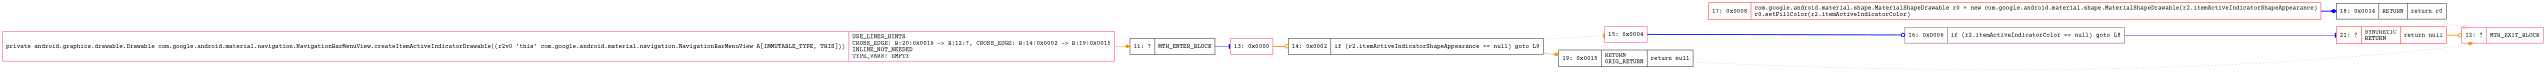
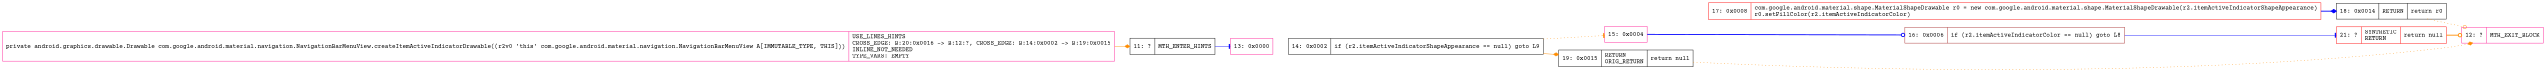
  digraph {
    fontname="Courier Prime"
    rankdir=LR
    node [color=black fontname="Courier Prime" shape=record]
    edge [arrowhead=odot color=darkorange fontname="Courier Prime" style=solid]
-   n1 [label="{11\:\ ?|MTH_ENTER_BLOCK\l}"]
+   n1 [label="{11\:\ ?|MTH_ENTER_HINTS\l}"]
    n2 [color=deeppink label="{13\:\ 0x0000}"]
    n3 [label="{14\:\ 0x0002|if (r2.itemActiveIndicatorShapeAppearance == null) goto L9\l}"]
    n4 [color=deeppink label="{15\:\ 0x0004}"]
    n5 [label="{19\:\ 0x0015|RETURN\lORIG_RETURN\l|return null\l}"]
    n6 [color=brown label="{16\:\ 0x0006|if (r2.itemActiveIndicatorColor == null) goto L8\l}"]
    n7 [color=deeppink label="{12\:\ ?|MTH_EXIT_BLOCK\l}"]
    n8 [color=red label="{21\:\ ?|SYNTHETIC\lRETURN\l|return null\l}"]
    n9 [color=red label="{17\:\ 0x0008|com.google.android.material.shape.MaterialShapeDrawable r0 = new com.google.android.material.shape.MaterialShapeDrawable(r2.itemActiveIndicatorShapeAppearance)\lr0.setFillColor(r2.itemActiveIndicatorColor)\l}"]
    n10 [label="{18\:\ 0x0014|RETURN\l|return r0\l}"]
    n11 [color=deeppink label="{private android.graphics.drawable.Drawable com.google.android.material.navigation.NavigationBarMenuView.createItemActiveIndicatorDrawable((r2v0 'this' com.google.android.material.navigation.NavigationBarMenuView A[IMMUTABLE_TYPE, THIS]))  | USE_LINES_HINTS\lCROSS_EDGE: B:20:0x0016 \-\> B:12:?, CROSS_EDGE: B:14:0x0002 \-\> B:19:0x0015\lINLINE_NOT_NEEDED\lTYPE_VARS: EMPTY\l}"]
    n1 -> n2 [arrowhead=tee color=blue]
-   n2 -> n3 [style=bold]
    n3 -> n4 [arrowhead=tee style=dotted]
    n3 -> n5 [arrowhead=diamond]
    n4 -> n6 [color=blue style=bold]
    n5 -> n7 [arrowhead=diamond style=dotted]
    n6 -> n8 [arrowhead=tee color=blue]
    n8 -> n7 [style=bold]
    n9 -> n10 [arrowhead=diamond color=blue style=bold]
    n10 -> n7 [style=dotted]
    n11 -> n1 [arrowhead=diamond]
  }
